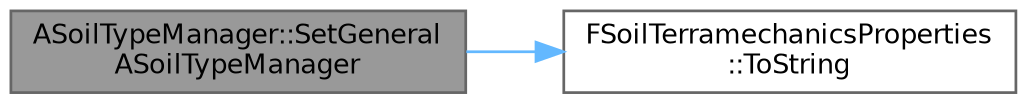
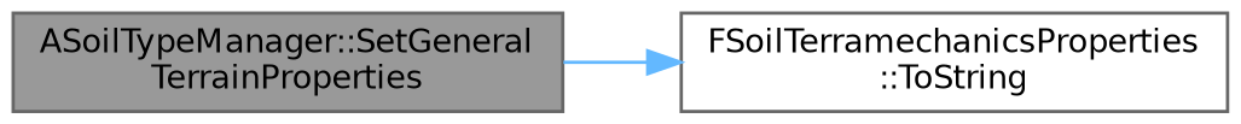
  digraph {
    rankdir=LR
    node [fontname=Helvetica fontsize=10 shape=box style=filled]
-   n1 [color=gray40 fillcolor=grey60 fontcolor=black height=0.2 label="ASoilTypeManager::SetGeneral\lASoilTypeManager" width=0.4]
+   n1 [color=gray40 fillcolor=grey60 fontcolor=black height=0.2 label="ASoilTypeManager::SetGeneral\lTerrainProperties" width=0.4]
    n2 [color=grey40 fillcolor=white height=0.2 label="FSoilTerramechanicsProperties\l::ToString" width=0.4]
    n1 -> n2 [color=steelblue1 fontname=Helvetica fontsize=10 labelfontname=Helvetica labelfontsize=10 style=solid]
  }
